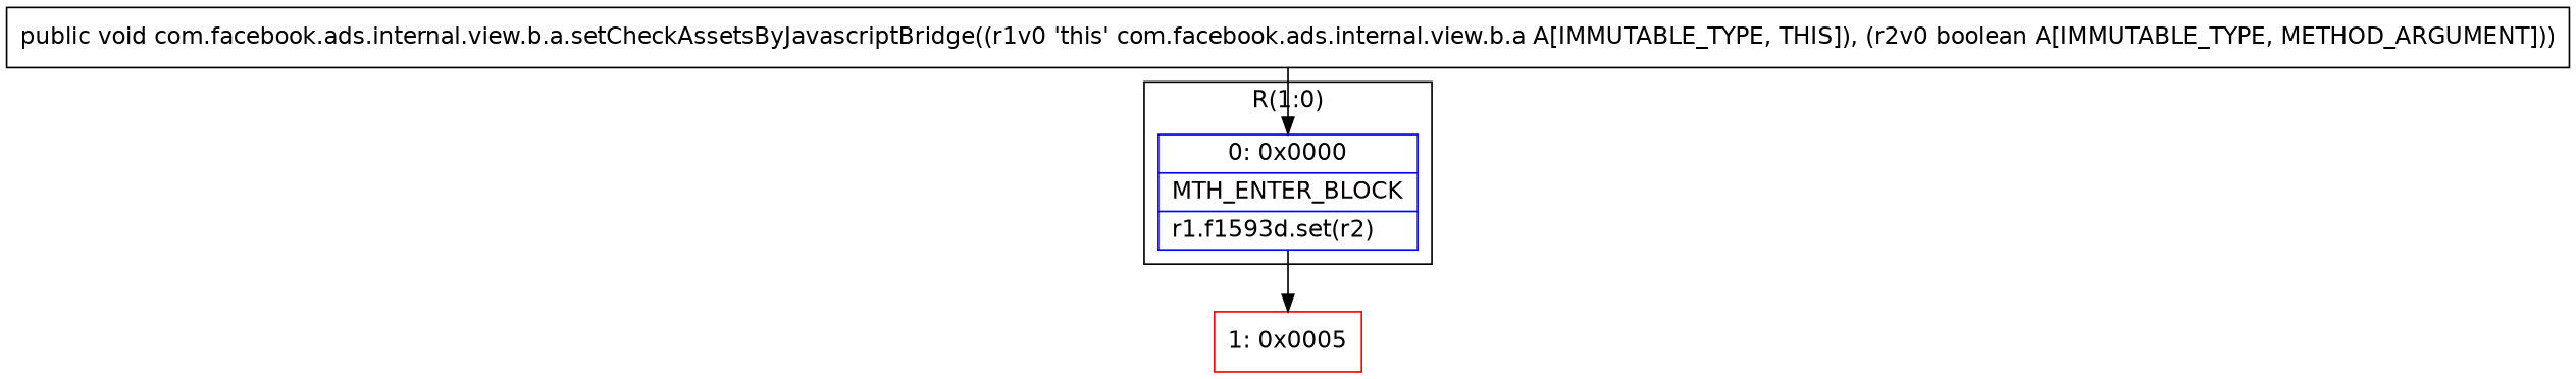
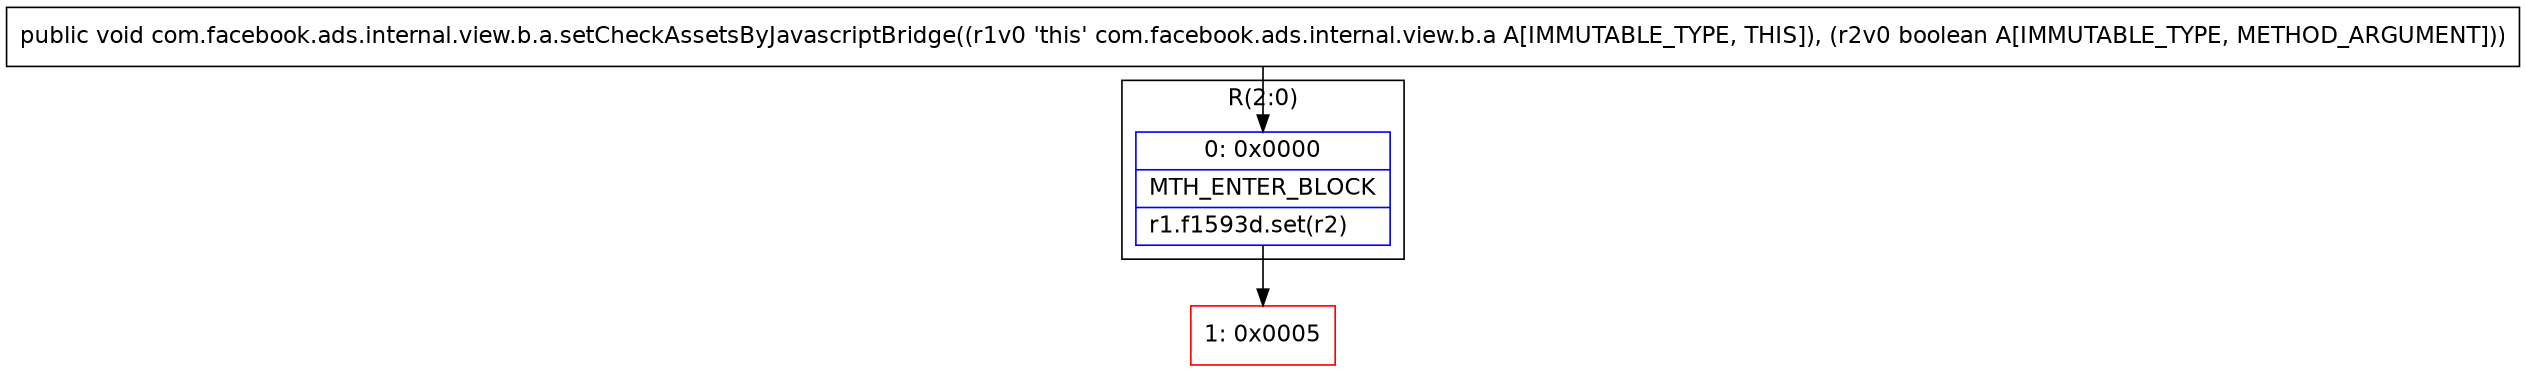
  digraph {
    fontname="DejaVu Sans"
    node [shape=record fontname="DejaVu Sans"]
    edge [fontname="DejaVu Sans"]
    n1 [color=blue label="{0\:\ 0x0000|MTH_ENTER_BLOCK\l|r1.f1593d.set(r2)\l}"]
    n2 [color=red label="{1\:\ 0x0005}"]
    n3 [label="{public void com.facebook.ads.internal.view.b.a.setCheckAssetsByJavascriptBridge((r1v0 'this' com.facebook.ads.internal.view.b.a A[IMMUTABLE_TYPE, THIS]), (r2v0 boolean A[IMMUTABLE_TYPE, METHOD_ARGUMENT])) }"]
    subgraph cluster_1 {
-     label="R(1:0)"
+     label="R(2:0)"
      n1
    }
    n1 -> n2
    n3 -> n1
  }
